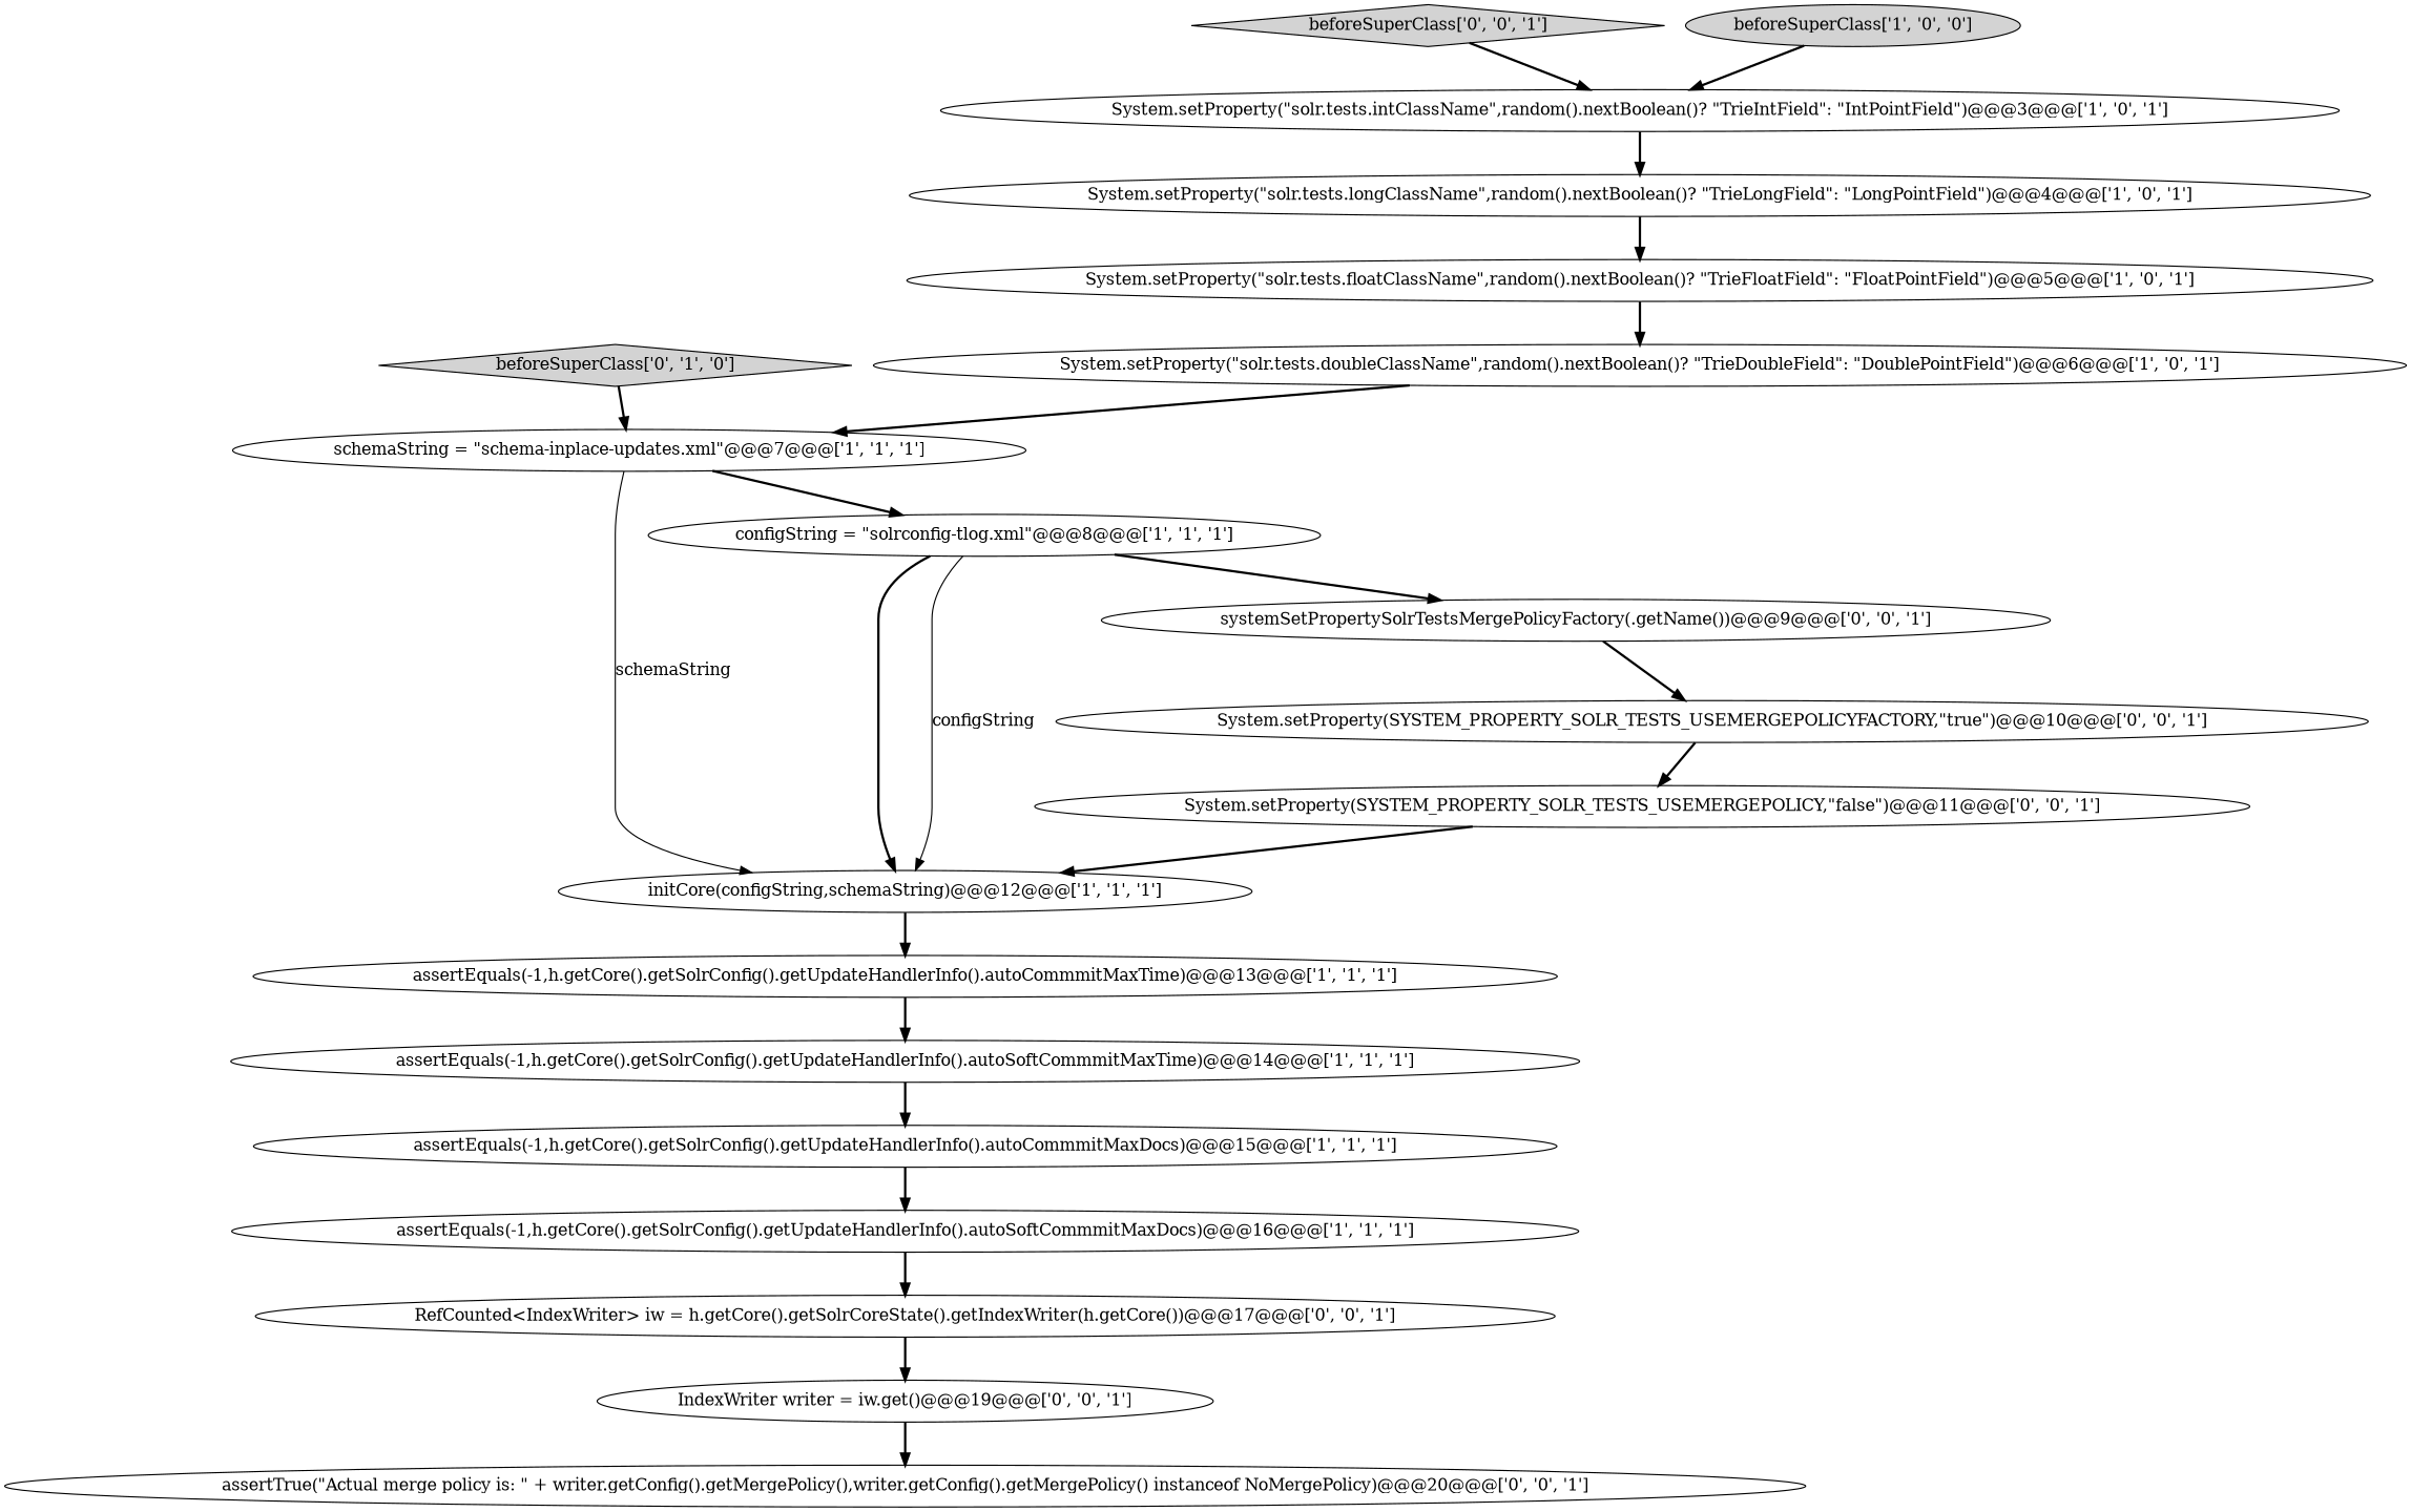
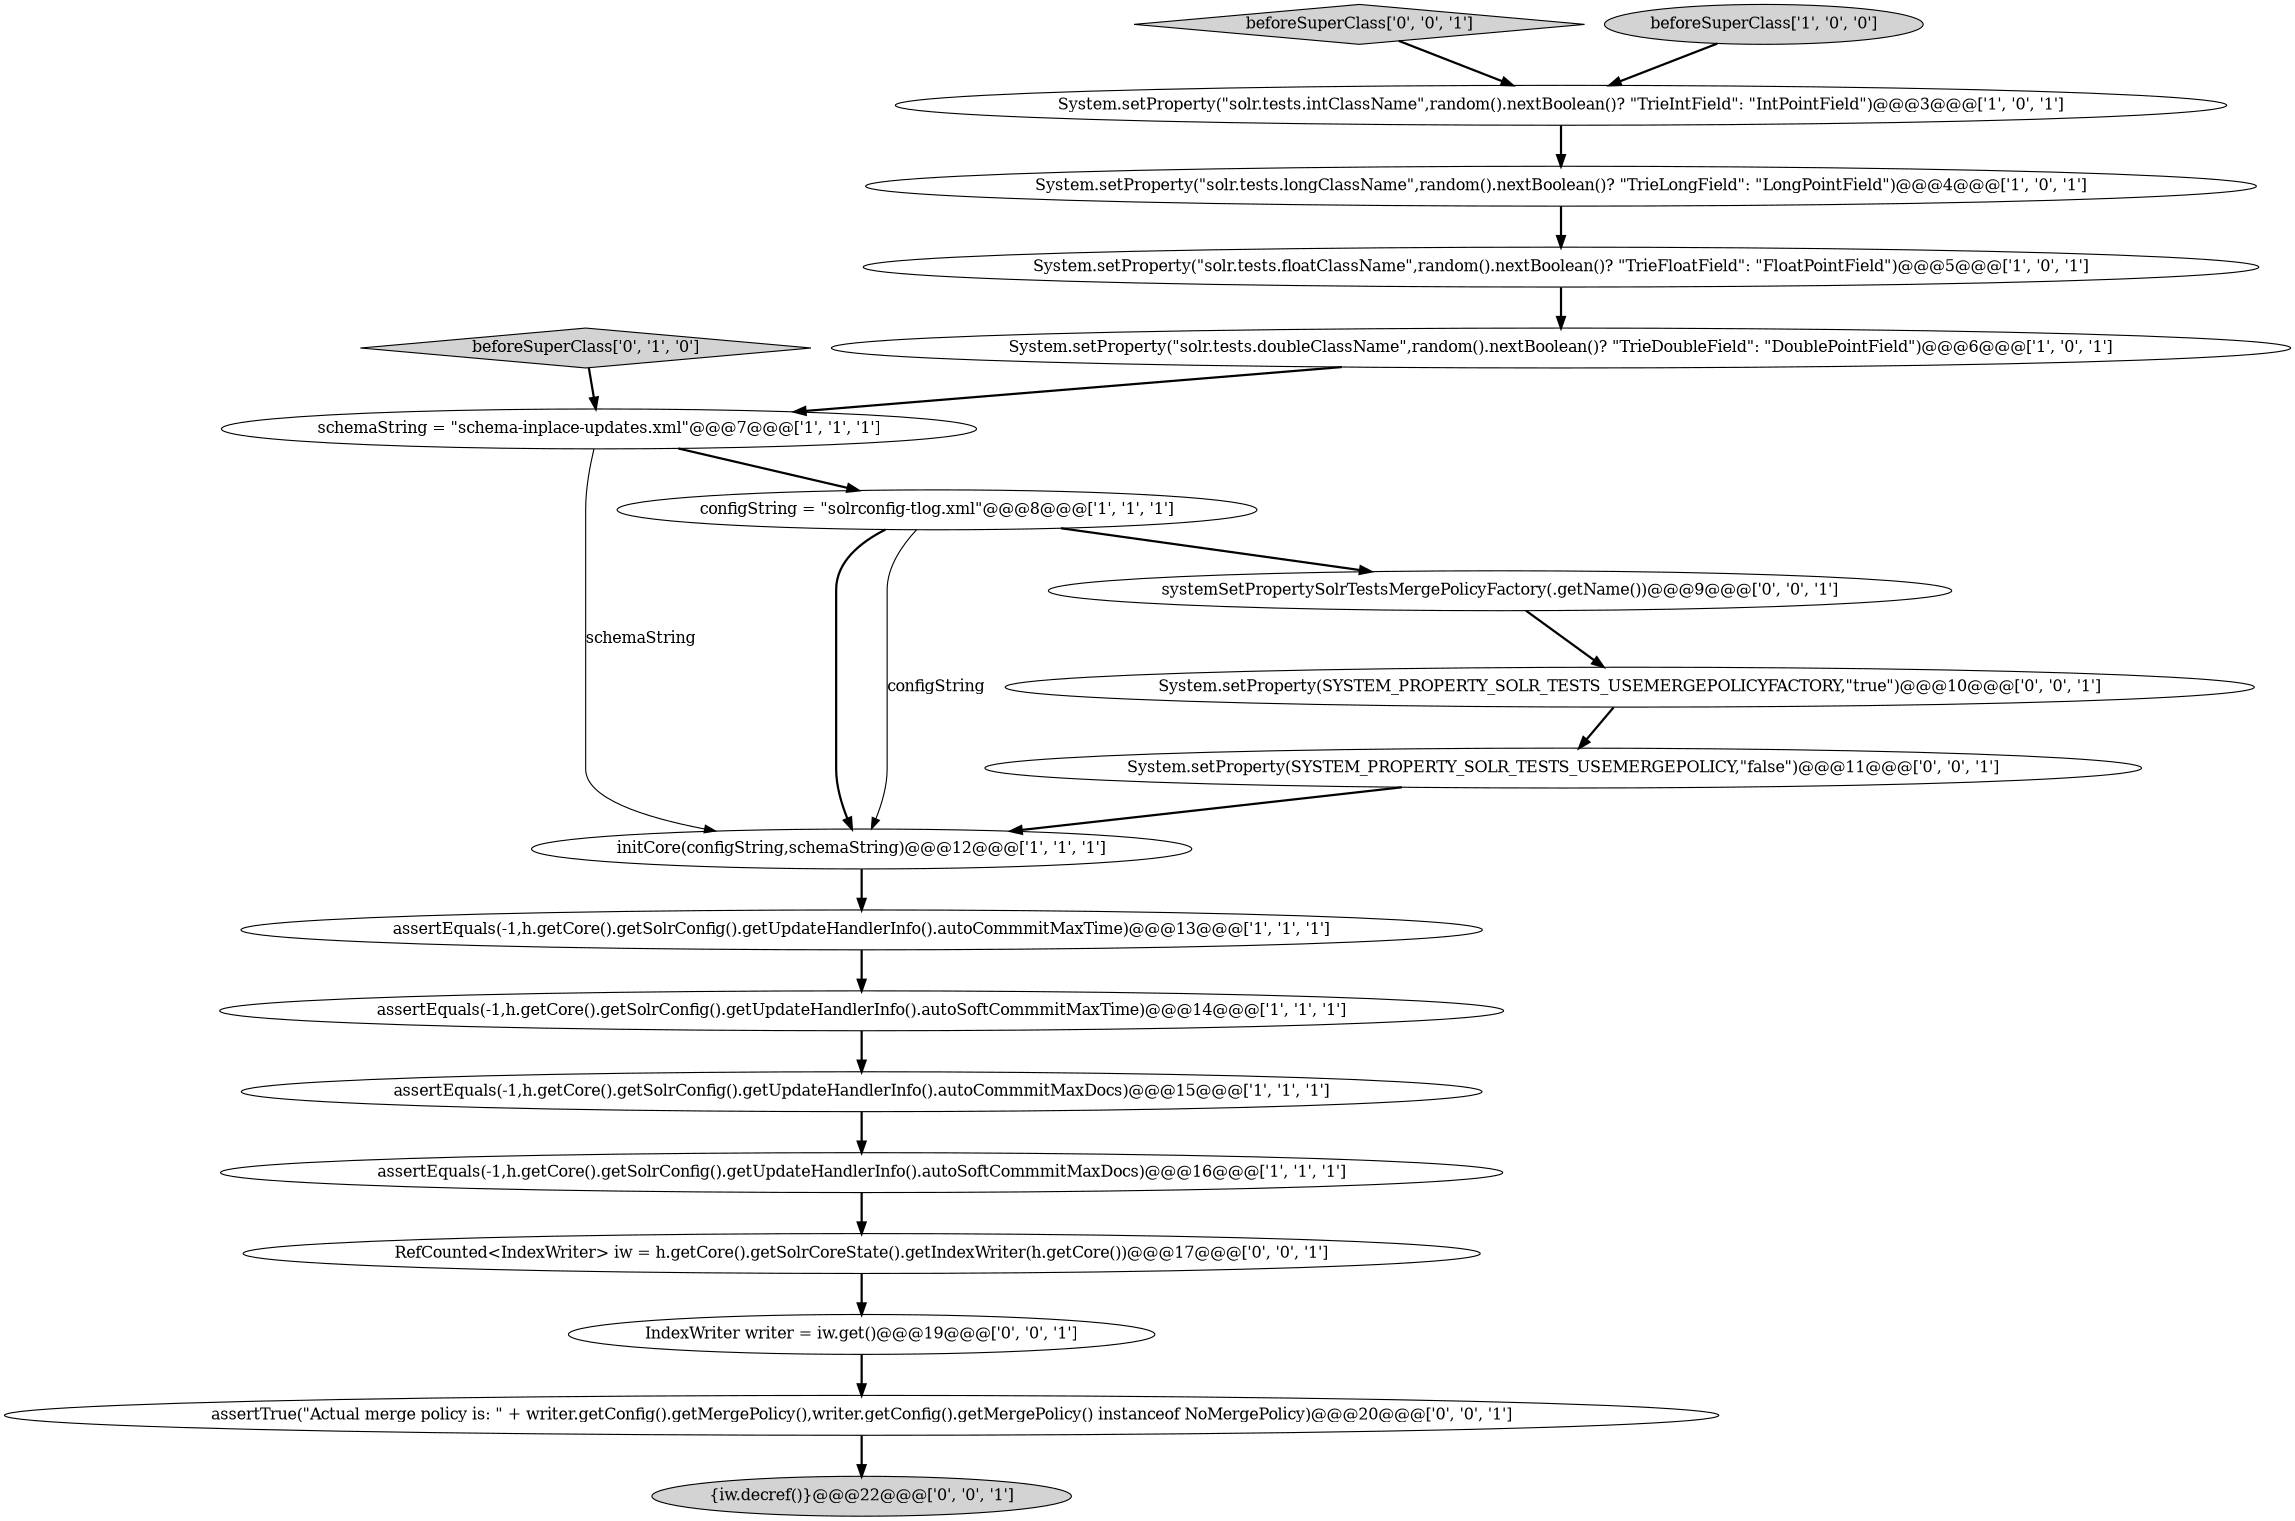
  digraph {
    node [fillcolor=white shape=ellipse style=filled]
    edge [style=bold]
    n1 [label="System.setProperty(\"solr.tests.floatClassName\",random().nextBoolean()? \"TrieFloatField\": \"FloatPointField\")@@@5@@@['1', '0', '1']"]
    n2 [label="System.setProperty(\"solr.tests.doubleClassName\",random().nextBoolean()? \"TrieDoubleField\": \"DoublePointField\")@@@6@@@['1', '0', '1']"]
    n3 [label="schemaString = \"schema-inplace-updates.xml\"@@@7@@@['1', '1', '1']"]
+   n4 [fillcolor=lightgray label="{iw.decref()}@@@22@@@['0', '0', '1']"]
    n5 [label="assertEquals(-1,h.getCore().getSolrConfig().getUpdateHandlerInfo().autoCommmitMaxDocs)@@@15@@@['1', '1', '1']"]
    n6 [label="assertEquals(-1,h.getCore().getSolrConfig().getUpdateHandlerInfo().autoSoftCommmitMaxDocs)@@@16@@@['1', '1', '1']"]
    n7 [label="RefCounted<IndexWriter> iw = h.getCore().getSolrCoreState().getIndexWriter(h.getCore())@@@17@@@['0', '0', '1']"]
    n8 [label="initCore(configString,schemaString)@@@12@@@['1', '1', '1']"]
    n9 [label="configString = \"solrconfig-tlog.xml\"@@@8@@@['1', '1', '1']"]
    n10 [label="assertEquals(-1,h.getCore().getSolrConfig().getUpdateHandlerInfo().autoCommmitMaxTime)@@@13@@@['1', '1', '1']"]
    n11 [label="systemSetPropertySolrTestsMergePolicyFactory(.getName())@@@9@@@['0', '0', '1']"]
    n12 [label="System.setProperty(\"solr.tests.longClassName\",random().nextBoolean()? \"TrieLongField\": \"LongPointField\")@@@4@@@['1', '0', '1']"]
    n13 [label="IndexWriter writer = iw.get()@@@19@@@['0', '0', '1']"]
    n14 [fillcolor=lightgray label="beforeSuperClass['0', '0', '1']" shape=diamond]
    n15 [label="System.setProperty(\"solr.tests.intClassName\",random().nextBoolean()? \"TrieIntField\": \"IntPointField\")@@@3@@@['1', '0', '1']"]
    n16 [label="assertEquals(-1,h.getCore().getSolrConfig().getUpdateHandlerInfo().autoSoftCommmitMaxTime)@@@14@@@['1', '1', '1']"]
    n17 [label="assertTrue(\"Actual merge policy is: \" + writer.getConfig().getMergePolicy(),writer.getConfig().getMergePolicy() instanceof NoMergePolicy)@@@20@@@['0', '0', '1']"]
    n18 [fillcolor=lightgray label="beforeSuperClass['1', '0', '0']"]
    n19 [label="System.setProperty(SYSTEM_PROPERTY_SOLR_TESTS_USEMERGEPOLICYFACTORY,\"true\")@@@10@@@['0', '0', '1']"]
    n20 [label="System.setProperty(SYSTEM_PROPERTY_SOLR_TESTS_USEMERGEPOLICY,\"false\")@@@11@@@['0', '0', '1']"]
    n21 [fillcolor=lightgray label="beforeSuperClass['0', '1', '0']" shape=diamond]
    n1 -> n2
    n2 -> n3
    n3 -> n8 [label=schemaString style=solid]
    n3 -> n9
    n5 -> n6
    n6 -> n7
    n7 -> n13
    n8 -> n10
    n9 -> n8
    n9 -> n8 [label=configString style=solid]
    n9 -> n11
    n10 -> n16
    n11 -> n19
    n12 -> n1
    n13 -> n17
    n14 -> n15
    n15 -> n12
    n16 -> n5
+   n17 -> n4
    n18 -> n15
    n19 -> n20
    n20 -> n8
    n21 -> n3
  }
